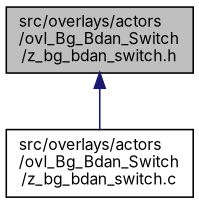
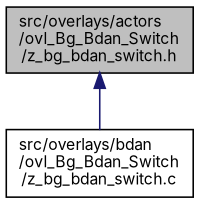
  digraph {
    fontname=Inter
    node [color=black fontname=Inter fontsize=10 shape=record style=filled]
    n1 [fillcolor=grey75 fontcolor=black height=0.2 label="src/overlays/actors\l/ovl_Bg_Bdan_Switch\l/z_bg_bdan_switch.h" width=0.4]
-   n2 [fillcolor=white height=0.2 label="src/overlays/actors\l/ovl_Bg_Bdan_Switch\l/z_bg_bdan_switch.c" width=0.4]
+   n2 [fillcolor=white height=0.2 label="src/overlays/bdan\l/ovl_Bg_Bdan_Switch\l/z_bg_bdan_switch.c" width=0.4]
    n1 -> n2 [color=midnightblue dir=back fontname=Inter fontsize=10 labelfontname=Helvetica labelfontsize=10 style=solid]
  }
